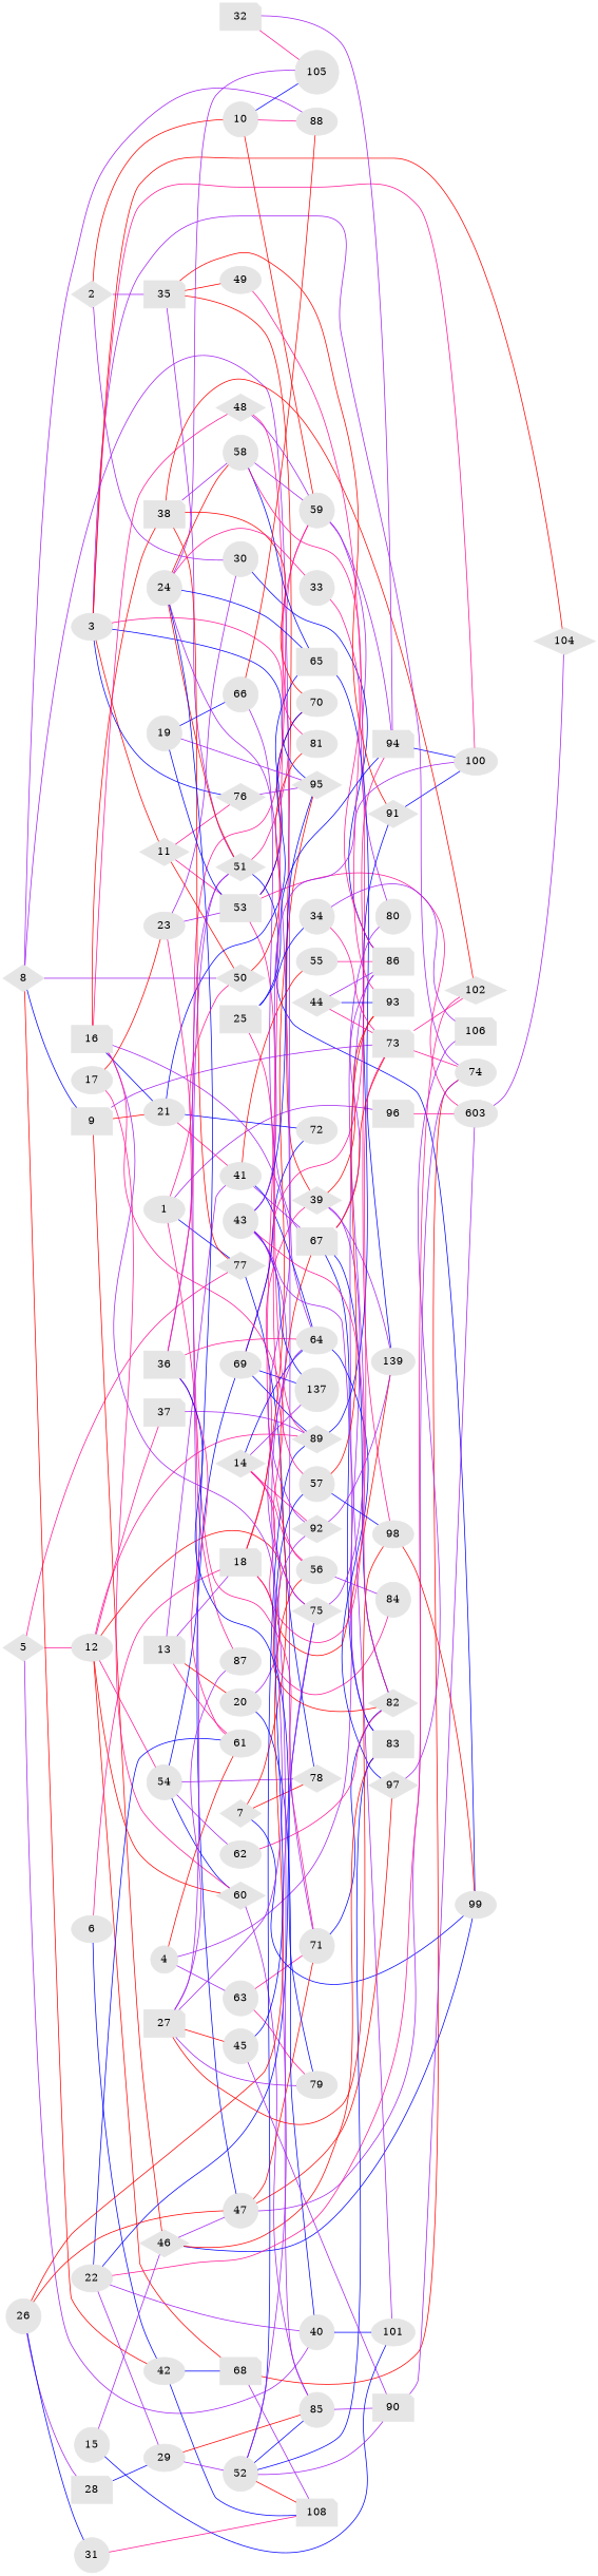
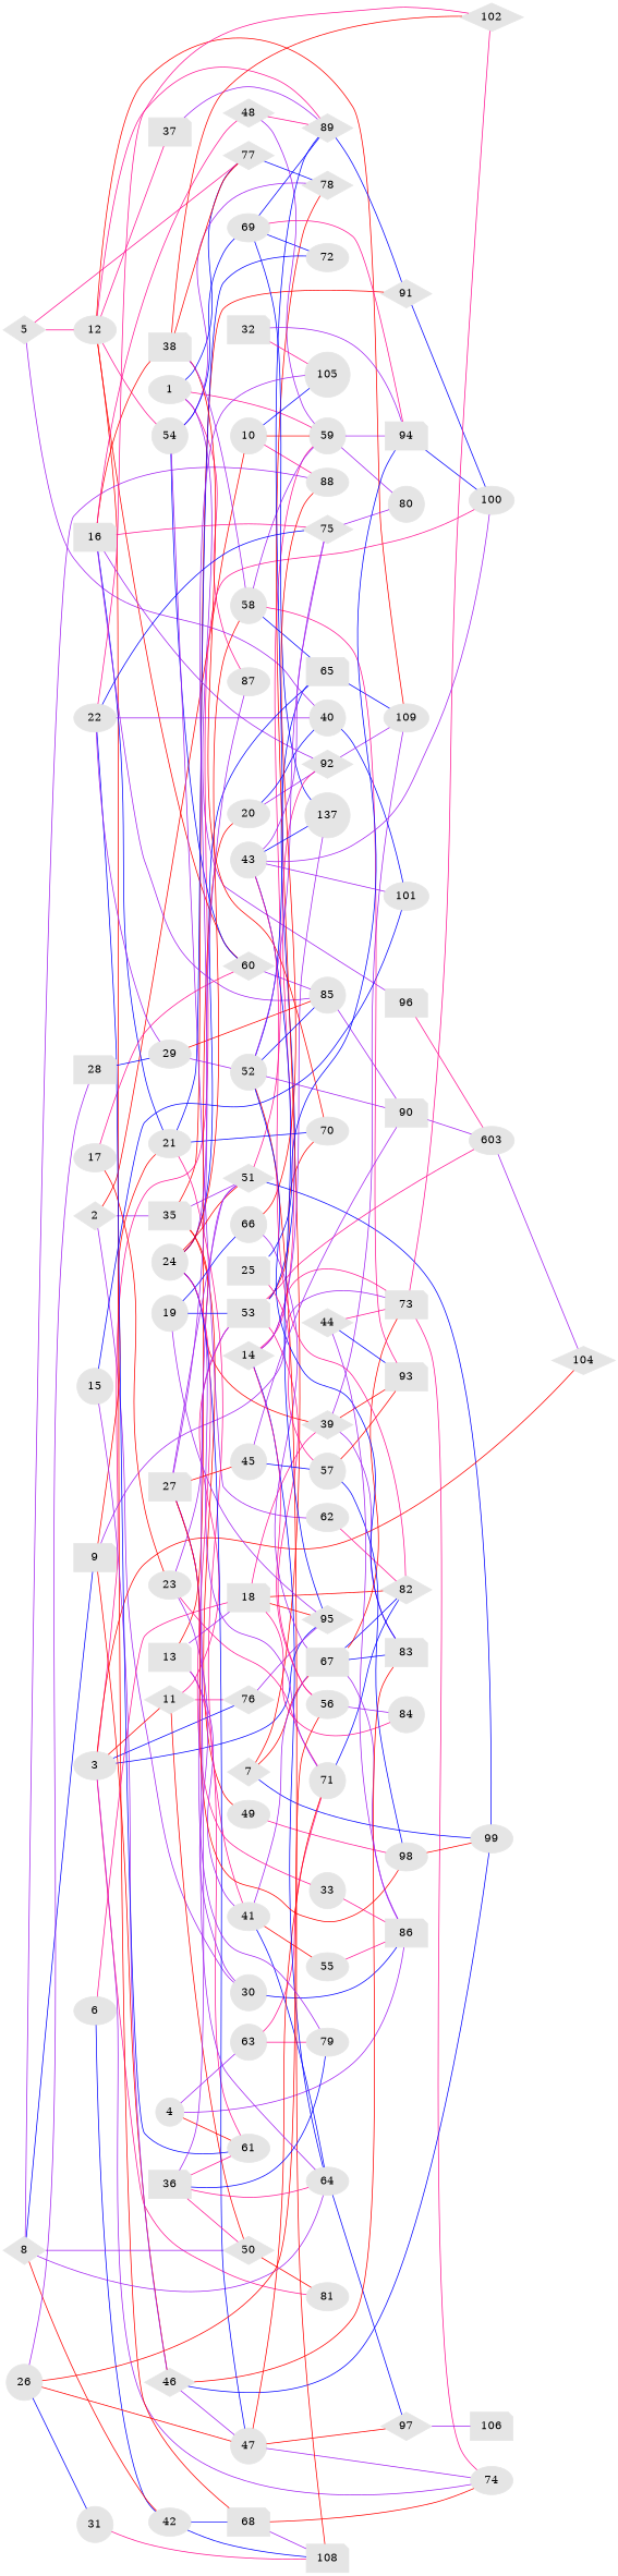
  graph {
    rankdir=LR
    node [color=gray90 shape=ellipse style=filled]
    edge [color=purple]
    59 [shape=circle]
    1
    77 [shape=diamond]
    87
    96 [shape=note]
    94 [shape=note]
    80 [shape=circle]
    78 [shape=diamond]
    n9 [label=603]
    2 [shape=diamond]
    10 [shape=circle]
    30 [shape=circle]
    35 [shape=note]
    88
    105 [shape=circle]
    86 [shape=note]
    39 [shape=diamond]
    51 [shape=diamond]
    49
    91 [shape=diamond]
    11 [shape=diamond]
    3
    74
    76 [shape=diamond]
    81
    95 [shape=diamond]
    100
    104 [shape=diamond]
    50 [shape=diamond]
    53 [shape=note]
    4 [shape=circle]
    61
    63 [shape=circle]
    71 [shape=circle]
    79
    5 [shape=diamond]
    12
    40 [shape=circle]
    37 [shape=note]
    54 [shape=circle]
    60 [shape=diamond]
    68 [shape=note]
    89 [shape=diamond]
-   109 [label=139]
+   109
    101
    18 [shape=note]
    6
    42
    82 [shape=diamond]
    84 [shape=circle]
    108 [shape=note]
    7 [shape=diamond]
    67 [shape=note]
    99
    73 [shape=note]
    83 [shape=note]
    8 [shape=diamond]
    9 [shape=note]
    64
    21
    46 [shape=diamond]
    97 [shape=diamond]
    41
    70
    72
    47 [shape=circle]
    102 [shape=diamond]
    56
    65 [shape=note]
    62
    69
    85 [shape=circle]
    13 [shape=note]
    20
    92 [shape=diamond]
    55
    14 [shape=diamond]
    n78 [label=137 shape=circle]
    15 [shape=circle]
    16 [shape=note]
    38 [shape=note]
    48 [shape=diamond]
    75 [shape=diamond]
    58 [shape=circle]
    90 [shape=note]
    17
    23
    93 [shape=note]
    19 [shape=circle]
    66 [shape=circle]
    22
    29
    52 [shape=circle]
    24 [shape=circle]
    33 [shape=circle]
    25 [shape=note]
-   34 [shape=circle]
    57 [shape=circle]
    106 [shape=note]
    98
    26 [shape=circle]
    28 [shape=note]
    31 [shape=circle]
    27 [shape=note]
    45 [shape=circle]
    32 [shape=note]
    36 [shape=note]
    43 [shape=circle]
    44 [shape=diamond]
    59 -- 94
    59 -- 80
    1 -- 59 [color=deeppink]
    1 -- 77 [color=blue]
    1 -- 87 [color=deeppink]
    1 -- 96
    77 -- 78 [color=blue]
    96 -- n9 [color=deeppink]
    94 -- 100 [color=blue]
    n9 -- 104
    2 -- 10 [color=red]
    2 -- 30
    2 -- 35
    10 -- 59 [color=red]
    10 -- 88 [color=deeppink]
    10 -- 105 [color=blue]
    30 -- 86 [color=blue]
    35 -- 39 [color=red]
    35 -- 51
    35 -- 49 [color=red]
    35 -- 91 [color=red]
    39 -- 109
    39 -- 83
    39 -- 93 [color=red]
    51 -- 59 [color=deeppink]
    51 -- 99 [color=blue]
    49 -- 98 [color=deeppink]
    91 -- 100 [color=blue]
    11 -- 76 [color=deeppink]
    11 -- 50 [color=red]
    11 -- 53 [color=deeppink]
    3 -- 11 [color=red]
    3 -- 74
    3 -- 76 [color=blue]
    3 -- 81 [color=deeppink]
    3 -- 95 [color=blue]
    3 -- 100 [color=deeppink]
    3 -- 104 [color=red]
    76 -- 95
    50 -- 81 [color=red]
    53 -- n9 [color=deeppink]
    53 -- 70 [color=red]
    53 -- 56 [color=deeppink]
    53 -- 65 [color=blue]
    4 -- 86
    4 -- 61 [color=red]
    4 -- 63
    63 -- 71 [color=deeppink]
    63 -- 79 [color=deeppink]
    71 -- 82 [color=blue]
    5 -- 77 [color=deeppink]
    5 -- 12 [color=deeppink]
    5 -- 40
    12 -- 37 [color=deeppink]
    12 -- 54 [color=deeppink]
    12 -- 60 [color=red]
    12 -- 68 [color=red]
    12 -- 89 [color=deeppink]
    12 -- 109 [color=red]
    40 -- 101 [color=blue]
    37 -- 89
    54 -- 78
    54 -- 60 [color=blue]
    54 -- 62
    54 -- 69 [color=blue]
    60 -- 85
    68 -- 74 [color=red]
    68 -- 108
    89 -- 91 [color=blue]
    18 -- 39 [color=deeppink]
    18 -- 95 [color=red]
    18 -- 82 [color=red]
    18 -- 84 [color=deeppink]
    6 -- 18 [color=deeppink]
    6 -- 42 [color=blue]
    42 -- 68 [color=blue]
    42 -- 108 [color=blue]
    7 -- 78 [color=red]
    7 -- 67 [color=red]
    7 -- 99 [color=blue]
    67 -- 86
    67 -- 82 [color=blue]
    67 -- 73 [color=red]
    67 -- 83 [color=blue]
    73 -- 74 [color=deeppink]
    73 -- 102 [color=deeppink]
    8 -- 88
    8 -- 50
    8 -- 42 [color=red]
    8 -- 9 [color=blue]
    8 -- 64
    9 -- 73
    9 -- 21 [color=red]
    9 -- 46 [color=red]
    64 -- 97 [color=blue]
    21 -- 41 [color=deeppink]
    21 -- 70 [color=blue]
    21 -- 72 [color=blue]
    46 -- 99 [color=blue]
    46 -- 83 [color=red]
    46 -- 47
    97 -- 106
    41 -- 67
    41 -- 64 [color=blue]
    41 -- 55 [color=red]
    47 -- 74
    47 -- 71 [color=red]
    47 -- 97 [color=red]
    56 -- 84
    65 -- 109 [color=blue]
    62 -- 82 [color=deeppink]
    69 -- 94 [color=deeppink]
    69 -- 89 [color=blue]
    69 -- 72 [color=blue]
    69 -- n78 [color=blue]
    85 -- 90
    13 -- 61 [color=deeppink]
    13 -- 18
    13 -- 41
    13 -- 20 [color=red]
    20 -- 40 [color=blue]
    20 -- 92
    92 -- 109
    55 -- 86 [color=deeppink]
    14 -- 73 [color=deeppink]
    14 -- 64 [color=blue]
    14 -- 56 [color=deeppink]
    14 -- 92 [color=deeppink]
    14 -- n78
    15 -- 101 [color=blue]
    15 -- 46
    16 -- 21 [color=blue]
    16 -- 85
    16 -- 92
    16 -- 38 [color=red]
    16 -- 48 [color=deeppink]
    16 -- 75 [color=deeppink]
    38 -- 77 [color=red]
    38 -- 70 [color=red]
    38 -- 102 [color=red]
    38 -- 58
    48 -- 59
    48 -- 89 [color=deeppink]
    75 -- 80
    58 -- 59
    58 -- 65 [color=blue]
    58 -- 93 [color=deeppink]
    90 -- n9
    17 -- 60 [color=deeppink]
    17 -- 23 [color=red]
    23 -- 30
    23 -- 53
    23 -- 71 [color=deeppink]
    19 -- 95
    19 -- 53 [color=blue]
    19 -- 66 [color=blue]
    66 -- 88 [color=red]
    66 -- 67
    22 -- 61 [color=blue]
    22 -- 40
    22 -- 102 [color=deeppink]
    22 -- 75 [color=blue]
    22 -- 29
    29 -- 85 [color=red]
    29 -- 52
    52 -- 89 [color=blue]
    52 -- 108 [color=red]
    52 -- 83 [color=blue]
    52 -- 85 [color=blue]
    52 -- 75
    52 -- 90
    24 -- 105
    24 -- 51 [color=red]
    24 -- 71
    24 -- 47 [color=blue]
    24 -- 65 [color=blue]
    24 -- 58 [color=red]
    24 -- 33 [color=deeppink]
    33 -- 86 [color=deeppink]
    25 -- 94 [color=blue]
-   25 -- 34 [color=blue]
    25 -- 57 [color=deeppink]
-   34 -- 73 [color=deeppink]
-   34 -- 106
    57 -- 93 [color=red]
    57 -- 98 [color=blue]
    98 -- 99 [color=red]
    26 -- 47 [color=red]
    26 -- 56 [color=red]
    26 -- 28
    26 -- 31 [color=blue]
    28 -- 29 [color=blue]
    31 -- 108 [color=deeppink]
    27 -- 87
    27 -- 51
    27 -- 79
    27 -- 64
    27 -- 98 [color=red]
    27 -- 45 [color=red]
    45 -- 90
    45 -- 57 [color=blue]
    32 -- 94
    32 -- 105 [color=deeppink]
    36 -- 51
    36 -- 50 [color=deeppink]
    36 -- 61 [color=deeppink]
    36 -- 79 [color=blue]
    36 -- 64 [color=deeppink]
    43 -- 95 [color=blue]
    43 -- 100
    43 -- 101
    43 -- 82 [color=deeppink]
    43 -- n78 [color=blue]
    43 -- 75
    44 -- 86
    44 -- 73 [color=deeppink]
    44 -- 93 [color=blue]
  }
